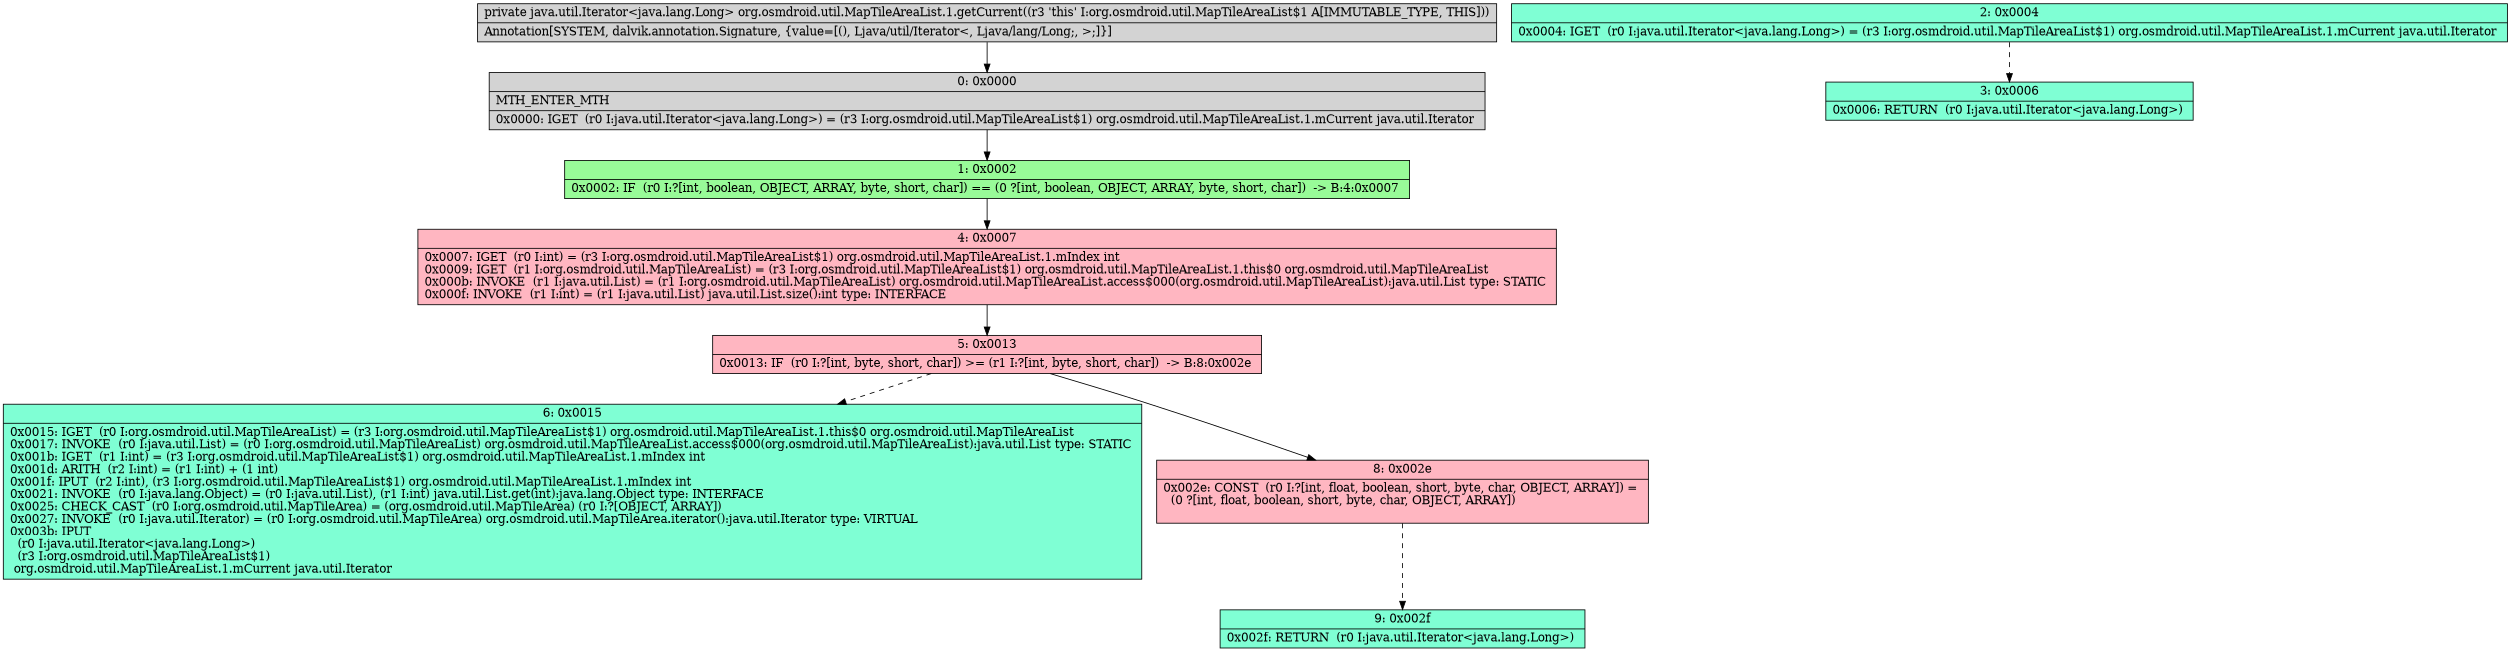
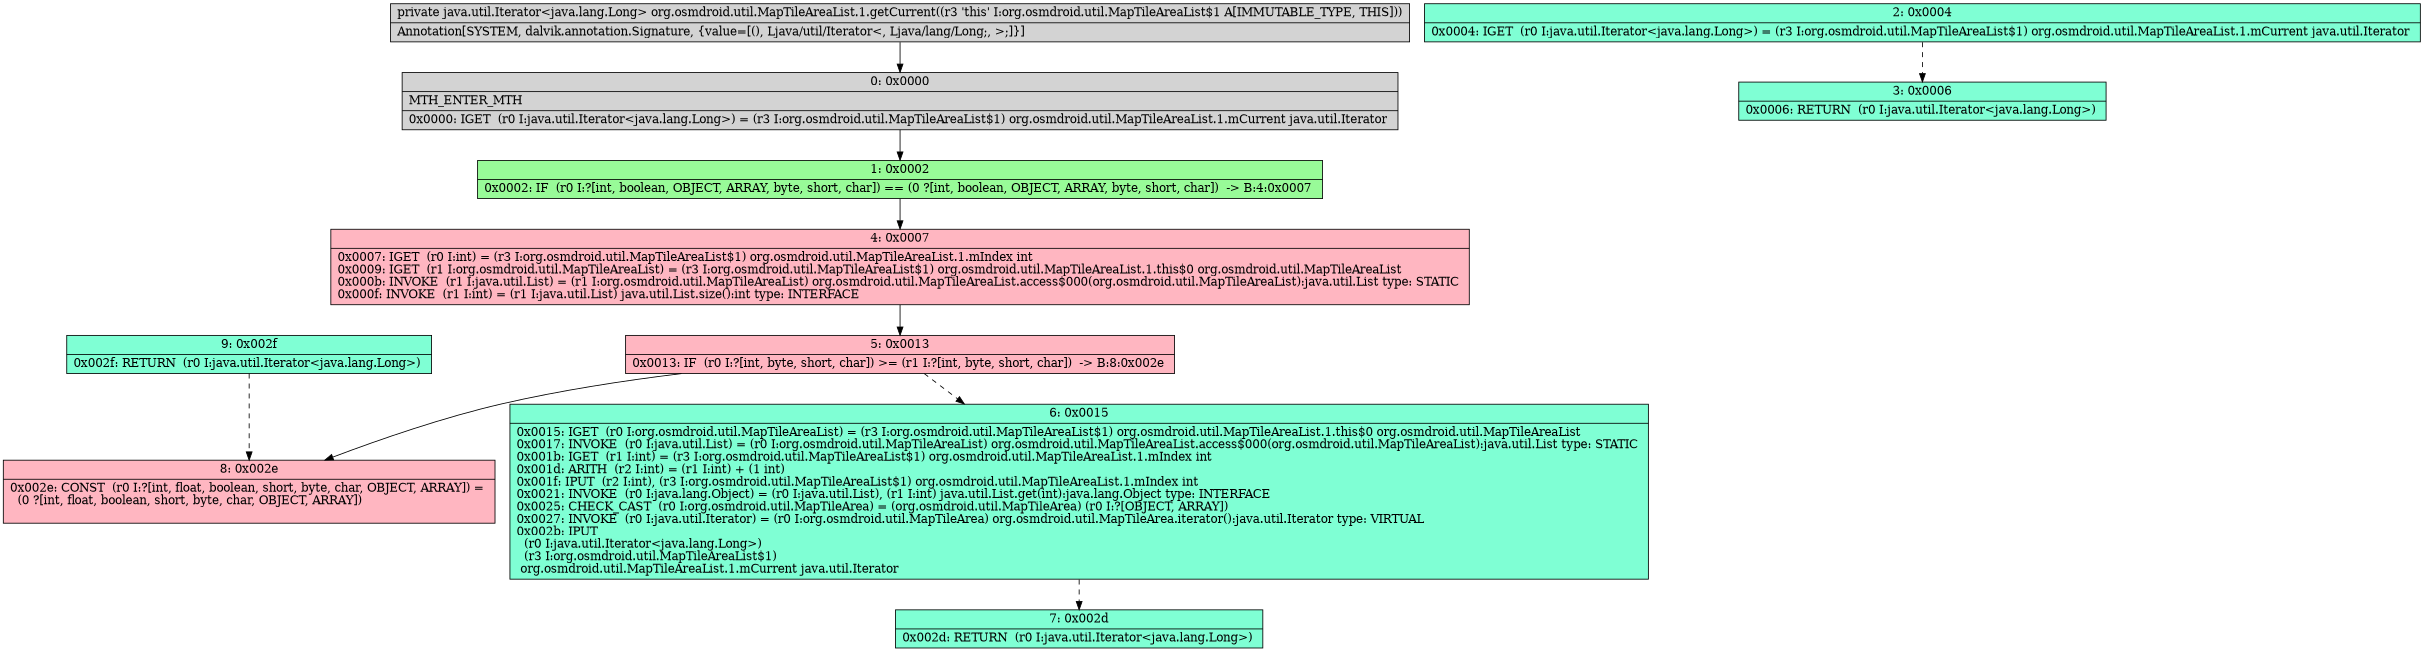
  digraph {
    node [fillcolor=aquamarine shape=record style=filled]
    edge [style=solid]
    n1 [fillcolor=lightgrey label="{0\:\ 0x0000|MTH_ENTER_MTH\l|0x0000: IGET  (r0 I:java.util.Iterator\<java.lang.Long\>) = (r3 I:org.osmdroid.util.MapTileAreaList$1) org.osmdroid.util.MapTileAreaList.1.mCurrent java.util.Iterator \l}"]
    n2 [fillcolor=palegreen label="{1\:\ 0x0002|0x0002: IF  (r0 I:?[int, boolean, OBJECT, ARRAY, byte, short, char]) == (0 ?[int, boolean, OBJECT, ARRAY, byte, short, char])  \-\> B:4:0x0007 \l}"]
    n3 [fillcolor=lightpink label="{4\:\ 0x0007|0x0007: IGET  (r0 I:int) = (r3 I:org.osmdroid.util.MapTileAreaList$1) org.osmdroid.util.MapTileAreaList.1.mIndex int \l0x0009: IGET  (r1 I:org.osmdroid.util.MapTileAreaList) = (r3 I:org.osmdroid.util.MapTileAreaList$1) org.osmdroid.util.MapTileAreaList.1.this$0 org.osmdroid.util.MapTileAreaList \l0x000b: INVOKE  (r1 I:java.util.List) = (r1 I:org.osmdroid.util.MapTileAreaList) org.osmdroid.util.MapTileAreaList.access$000(org.osmdroid.util.MapTileAreaList):java.util.List type: STATIC \l0x000f: INVOKE  (r1 I:int) = (r1 I:java.util.List) java.util.List.size():int type: INTERFACE \l}"]
    n4 [label="{2\:\ 0x0004|0x0004: IGET  (r0 I:java.util.Iterator\<java.lang.Long\>) = (r3 I:org.osmdroid.util.MapTileAreaList$1) org.osmdroid.util.MapTileAreaList.1.mCurrent java.util.Iterator \l}"]
    n5 [label="{3\:\ 0x0006|0x0006: RETURN  (r0 I:java.util.Iterator\<java.lang.Long\>) \l}"]
    n6 [fillcolor=lightpink label="{5\:\ 0x0013|0x0013: IF  (r0 I:?[int, byte, short, char]) \>= (r1 I:?[int, byte, short, char])  \-\> B:8:0x002e \l}"]
-   n7 [label="{6\:\ 0x0015|0x0015: IGET  (r0 I:org.osmdroid.util.MapTileAreaList) = (r3 I:org.osmdroid.util.MapTileAreaList$1) org.osmdroid.util.MapTileAreaList.1.this$0 org.osmdroid.util.MapTileAreaList \l0x0017: INVOKE  (r0 I:java.util.List) = (r0 I:org.osmdroid.util.MapTileAreaList) org.osmdroid.util.MapTileAreaList.access$000(org.osmdroid.util.MapTileAreaList):java.util.List type: STATIC \l0x001b: IGET  (r1 I:int) = (r3 I:org.osmdroid.util.MapTileAreaList$1) org.osmdroid.util.MapTileAreaList.1.mIndex int \l0x001d: ARITH  (r2 I:int) = (r1 I:int) + (1 int) \l0x001f: IPUT  (r2 I:int), (r3 I:org.osmdroid.util.MapTileAreaList$1) org.osmdroid.util.MapTileAreaList.1.mIndex int \l0x0021: INVOKE  (r0 I:java.lang.Object) = (r0 I:java.util.List), (r1 I:int) java.util.List.get(int):java.lang.Object type: INTERFACE \l0x0025: CHECK_CAST  (r0 I:org.osmdroid.util.MapTileArea) = (org.osmdroid.util.MapTileArea) (r0 I:?[OBJECT, ARRAY]) \l0x0027: INVOKE  (r0 I:java.util.Iterator) = (r0 I:org.osmdroid.util.MapTileArea) org.osmdroid.util.MapTileArea.iterator():java.util.Iterator type: VIRTUAL \l0x003b: IPUT  \l  (r0 I:java.util.Iterator\<java.lang.Long\>)\l  (r3 I:org.osmdroid.util.MapTileAreaList$1)\l org.osmdroid.util.MapTileAreaList.1.mCurrent java.util.Iterator \l}"]
+   n7 [label="{6\:\ 0x0015|0x0015: IGET  (r0 I:org.osmdroid.util.MapTileAreaList) = (r3 I:org.osmdroid.util.MapTileAreaList$1) org.osmdroid.util.MapTileAreaList.1.this$0 org.osmdroid.util.MapTileAreaList \l0x0017: INVOKE  (r0 I:java.util.List) = (r0 I:org.osmdroid.util.MapTileAreaList) org.osmdroid.util.MapTileAreaList.access$000(org.osmdroid.util.MapTileAreaList):java.util.List type: STATIC \l0x001b: IGET  (r1 I:int) = (r3 I:org.osmdroid.util.MapTileAreaList$1) org.osmdroid.util.MapTileAreaList.1.mIndex int \l0x001d: ARITH  (r2 I:int) = (r1 I:int) + (1 int) \l0x001f: IPUT  (r2 I:int), (r3 I:org.osmdroid.util.MapTileAreaList$1) org.osmdroid.util.MapTileAreaList.1.mIndex int \l0x0021: INVOKE  (r0 I:java.lang.Object) = (r0 I:java.util.List), (r1 I:int) java.util.List.get(int):java.lang.Object type: INTERFACE \l0x0025: CHECK_CAST  (r0 I:org.osmdroid.util.MapTileArea) = (org.osmdroid.util.MapTileArea) (r0 I:?[OBJECT, ARRAY]) \l0x0027: INVOKE  (r0 I:java.util.Iterator) = (r0 I:org.osmdroid.util.MapTileArea) org.osmdroid.util.MapTileArea.iterator():java.util.Iterator type: VIRTUAL \l0x002b: IPUT  \l  (r0 I:java.util.Iterator\<java.lang.Long\>)\l  (r3 I:org.osmdroid.util.MapTileAreaList$1)\l org.osmdroid.util.MapTileAreaList.1.mCurrent java.util.Iterator \l}"]
    n8 [fillcolor=lightpink label="{8\:\ 0x002e|0x002e: CONST  (r0 I:?[int, float, boolean, short, byte, char, OBJECT, ARRAY]) = \l  (0 ?[int, float, boolean, short, byte, char, OBJECT, ARRAY])\l \l}"]
+   n9 [label="{7\:\ 0x002d|0x002d: RETURN  (r0 I:java.util.Iterator\<java.lang.Long\>) \l}"]
    n10 [label="{9\:\ 0x002f|0x002f: RETURN  (r0 I:java.util.Iterator\<java.lang.Long\>) \l}"]
    n11 [fillcolor=lightgrey label="{private java.util.Iterator\<java.lang.Long\> org.osmdroid.util.MapTileAreaList.1.getCurrent((r3 'this' I:org.osmdroid.util.MapTileAreaList$1 A[IMMUTABLE_TYPE, THIS]))  | Annotation[SYSTEM, dalvik.annotation.Signature, \{value=[(), Ljava\/util\/Iterator\<, Ljava\/lang\/Long;, \>;]\}]\l}"]
    n1 -> n2
    n2 -> n3
    n3 -> n6
    n4 -> n5 [style=dashed]
    n6 -> n7 [style=dashed]
    n6 -> n8
-   n8 -> n10 [style=dashed]
+   n7 -> n9 [style=dashed]
+   n10 -> n8 [style=dashed]
    n11 -> n1
  }
